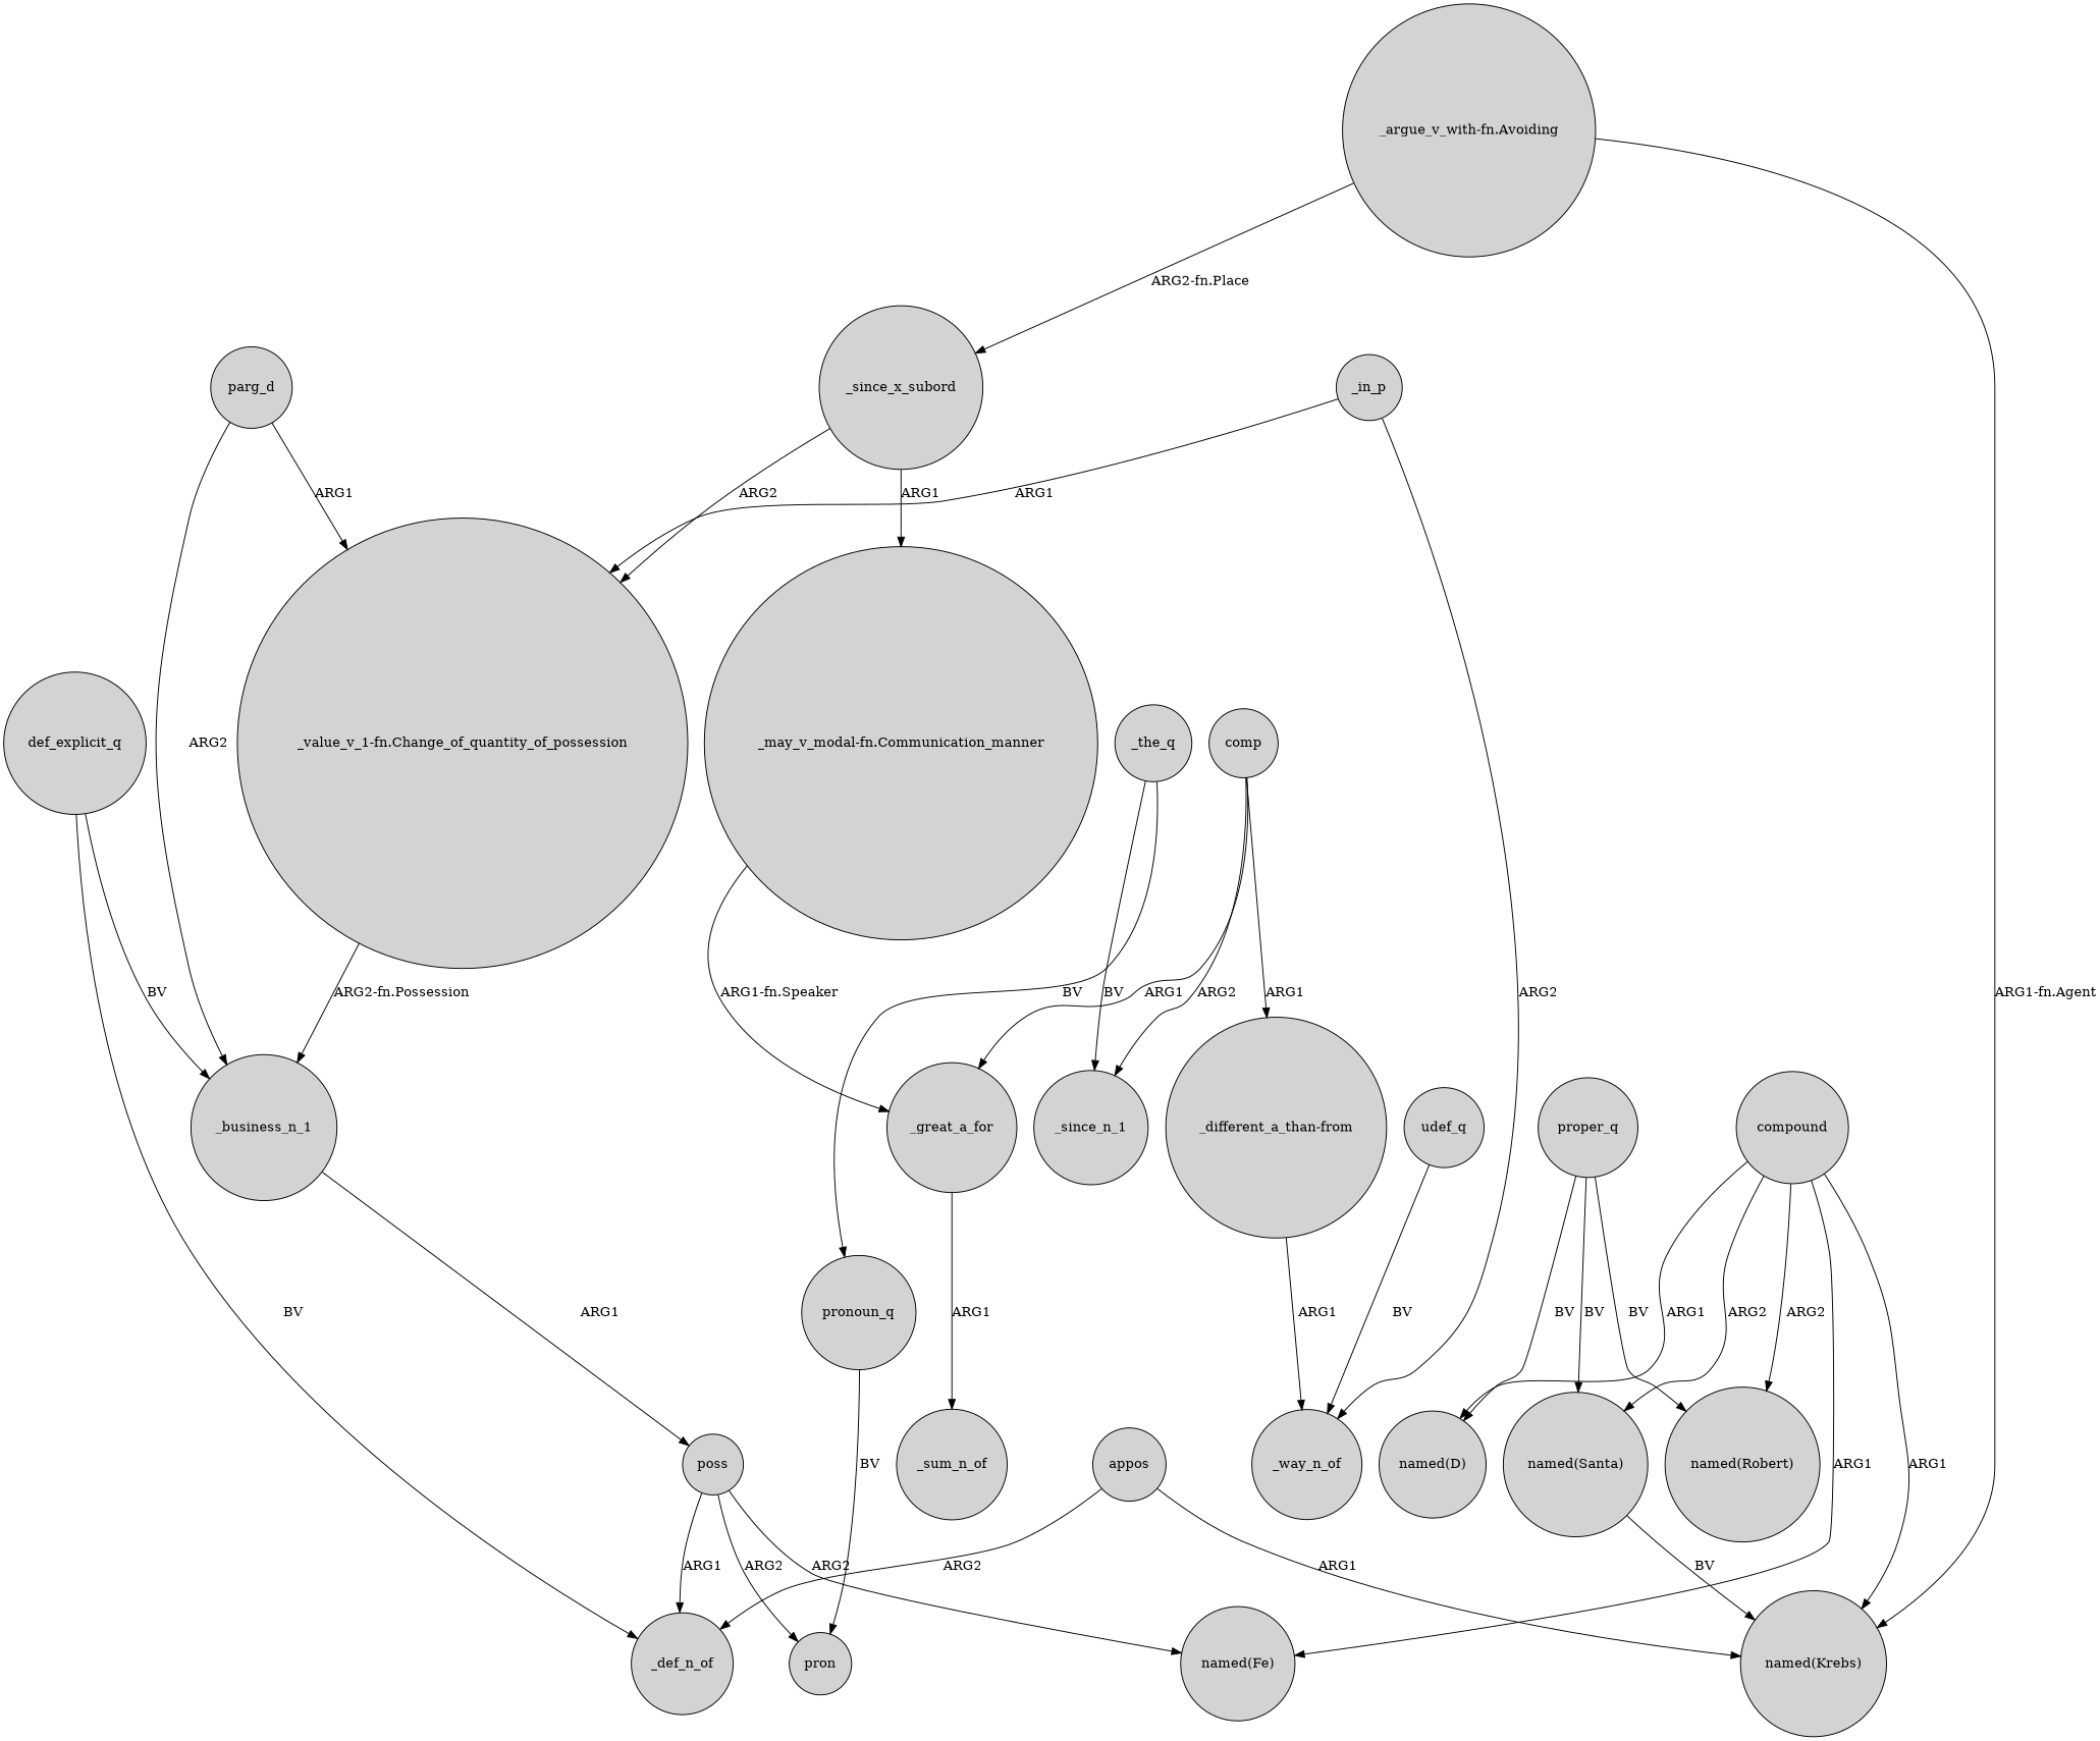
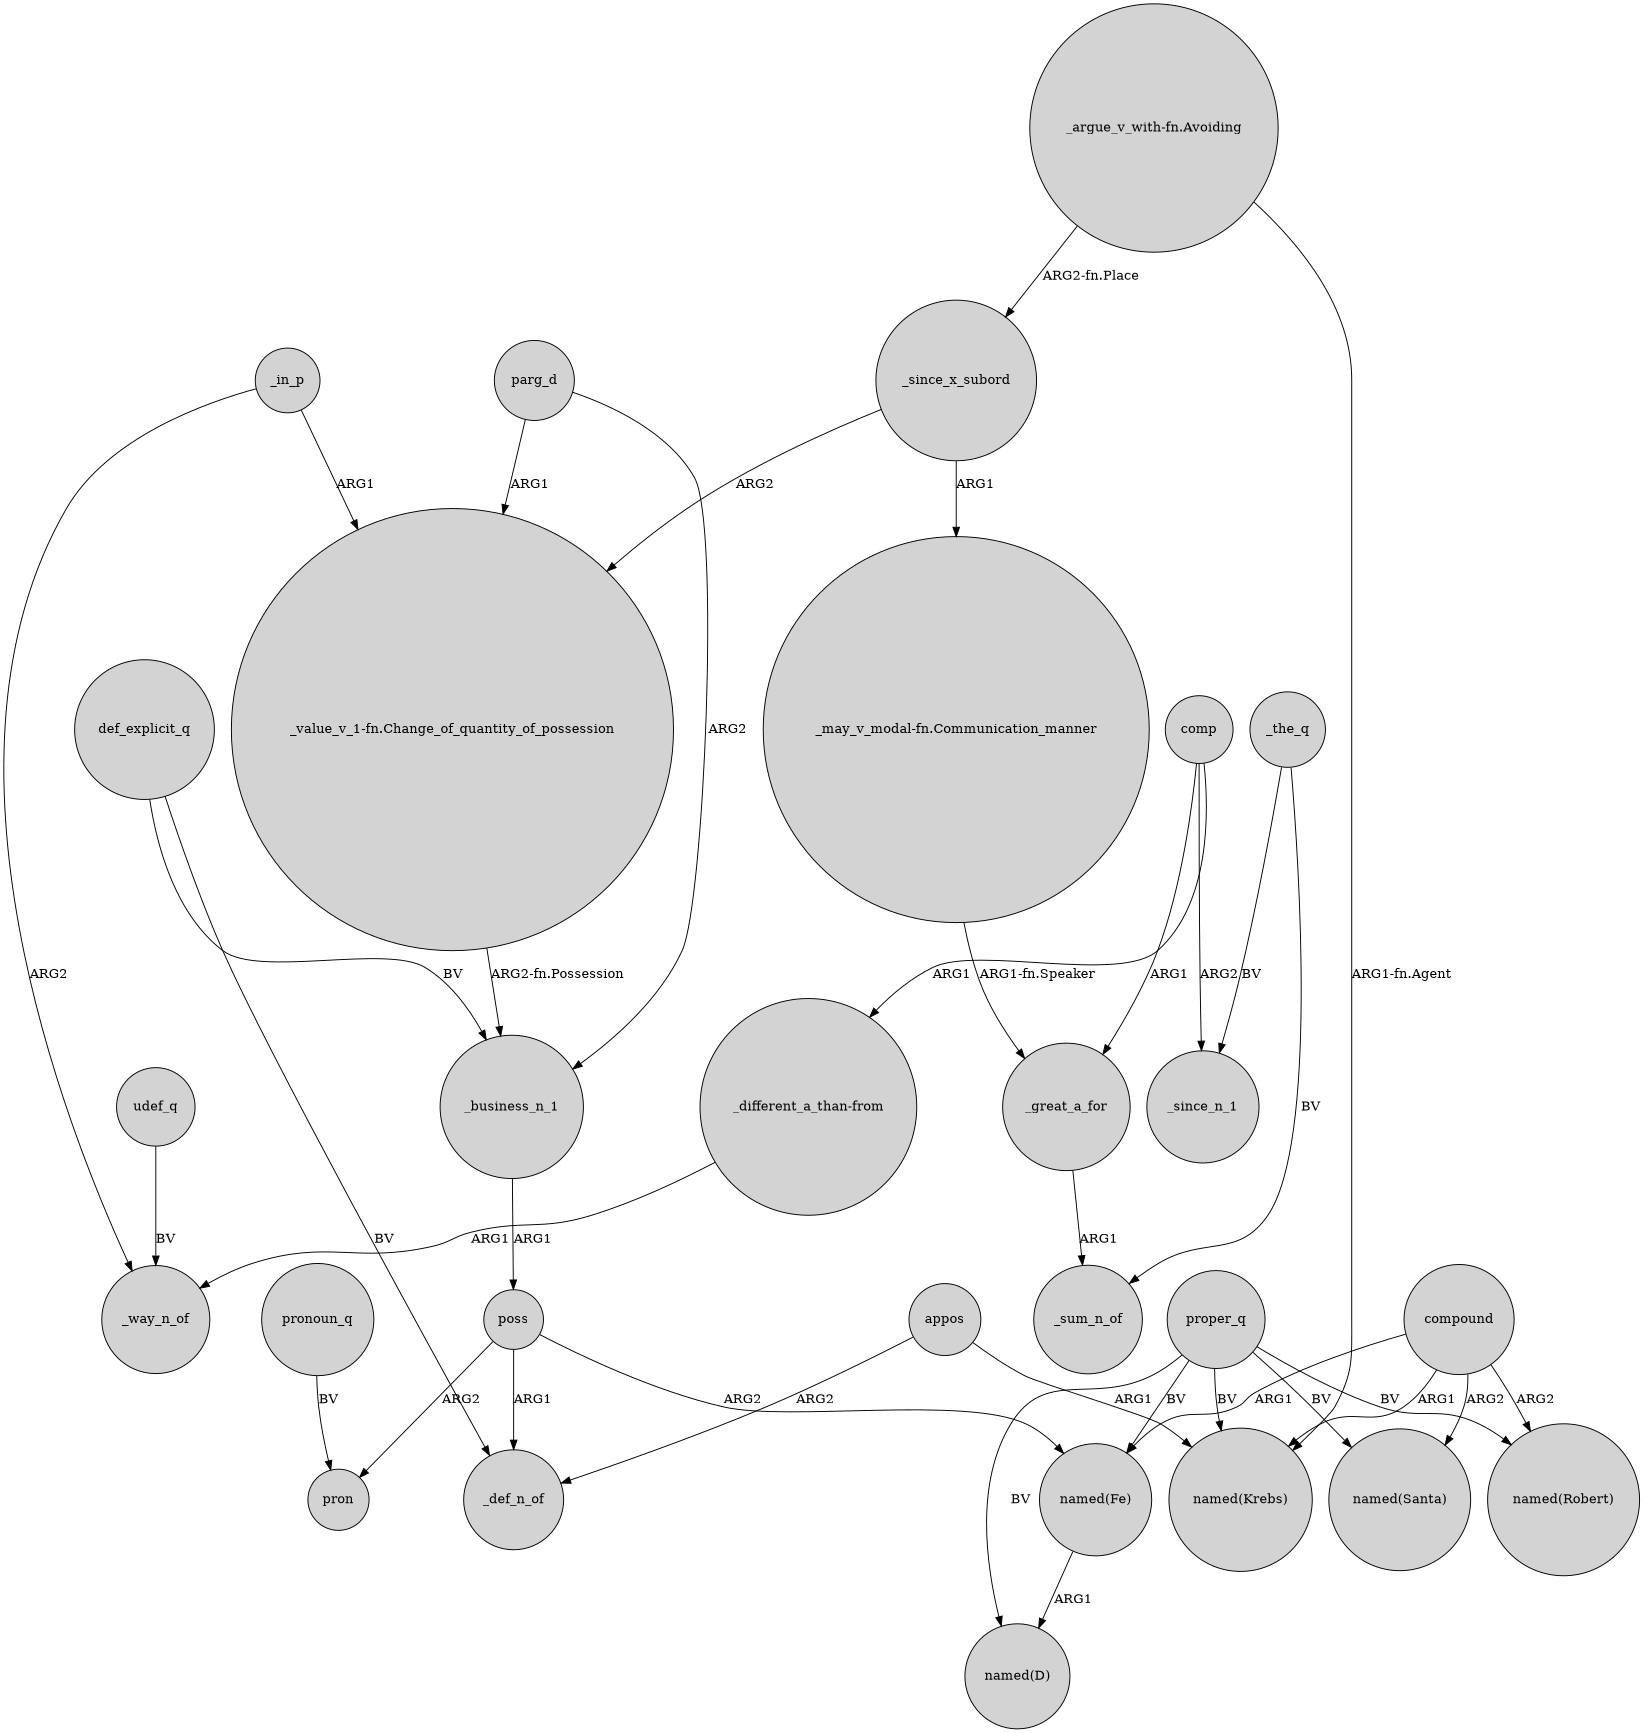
  digraph {
    node [shape=circle style=filled]
    def_explicit_q
    _business_n_1
    n3 [label=_def_n_of]
    poss
    "_argue_v_with-fn.Avoiding"
    "named(Krebs)"
    _since_x_subord
    "_value_v_1-fn.Change_of_quantity_of_possession"
    "_may_v_modal-fn.Communication_manner"
    "named(Fe)"
    pron
    proper_q
    "named(Santa)"
    "named(D)"
    "named(Robert)"
    n16 [label=_since_n_1]
    comp
    "_different_a_than-from"
    _great_a_for
    _way_n_of
    _sum_n_of
    parg_d
    appos
    compound
    _in_p
    pronoun_q
    _the_q
    udef_q
    def_explicit_q -> _business_n_1 [label=BV]
    def_explicit_q -> n3 [label=BV]
    _business_n_1 -> poss [label=ARG1]
    poss -> n3 [label=ARG1]
    poss -> "named(Fe)" [label=ARG2]
    poss -> pron [label=ARG2]
    "_argue_v_with-fn.Avoiding" -> "named(Krebs)" [label="ARG1-fn.Agent"]
    "_argue_v_with-fn.Avoiding" -> _since_x_subord [label="ARG2-fn.Place"]
    _since_x_subord -> "_value_v_1-fn.Change_of_quantity_of_possession" [label=ARG2]
    _since_x_subord -> "_may_v_modal-fn.Communication_manner" [label=ARG1]
    "_value_v_1-fn.Change_of_quantity_of_possession" -> _business_n_1 [label="ARG2-fn.Possession"]
    "_may_v_modal-fn.Communication_manner" -> _great_a_for [label="ARG1-fn.Speaker"]
-   "named(Santa)" -> "named(Krebs)" [label=BV]
+   proper_q -> "named(Krebs)" [label=BV]
+   proper_q -> "named(Fe)" [label=BV]
    proper_q -> "named(Santa)" [label=BV]
    proper_q -> "named(D)" [label=BV]
    proper_q -> "named(Robert)" [label=BV]
    comp -> n16 [label=ARG2]
    comp -> "_different_a_than-from" [label=ARG1]
    comp -> _great_a_for [label=ARG1]
    "_different_a_than-from" -> _way_n_of [label=ARG1]
    _great_a_for -> _sum_n_of [label=ARG1]
    parg_d -> _business_n_1 [label=ARG2]
    parg_d -> "_value_v_1-fn.Change_of_quantity_of_possession" [label=ARG1]
    appos -> n3 [label=ARG2]
    appos -> "named(Krebs)" [label=ARG1]
    compound -> "named(Krebs)" [label=ARG1]
    compound -> "named(Fe)" [label=ARG1]
    compound -> "named(Santa)" [label=ARG2]
-   compound -> "named(D)" [label=ARG1]
+   "named(Fe)" -> "named(D)" [label=ARG1]
    compound -> "named(Robert)" [label=ARG2]
    _in_p -> "_value_v_1-fn.Change_of_quantity_of_possession" [label=ARG1]
    _in_p -> _way_n_of [label=ARG2]
    pronoun_q -> pron [label=BV]
    _the_q -> n16 [label=BV]
-   _the_q -> pronoun_q [label=BV]
+   _the_q -> _sum_n_of [label=BV]
    udef_q -> _way_n_of [label=BV]
  }
